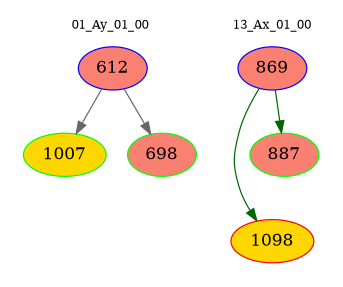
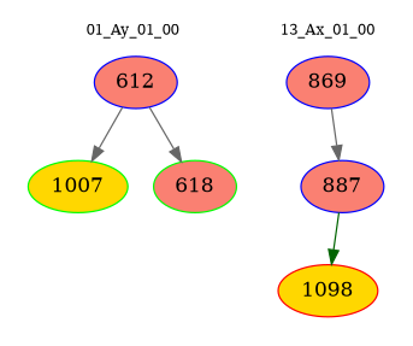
  digraph {
    node [color=green fillcolor=salmon style=filled]
    edge [color=gray40]
    n1 [color=blue label=612]
    n2 [fillcolor=gold label=1007]
-   n3 [label=698]
+   n3 [label=618]
    n4 [color=blue label=869]
    n5 [color=red fillcolor=gold label=1098]
-   n6 [label=887]
+   n6 [color=blue label=887]
    subgraph cluster_1 {
      color=white
      fontsize=10
      label="01_Ay_01_00"
      n1
      n2
      n3
    }
    subgraph cluster_2 {
      color=white
      fontsize=10
      label="13_Ax_01_00"
      n4
      n5
      n6
    }
    n1 -> n2
    n1 -> n3
-   n4 -> n5 [color=darkgreen]
-   n4 -> n6 [color=darkgreen]
+   n6 -> n5 [color=darkgreen]
+   n4 -> n6
  }
